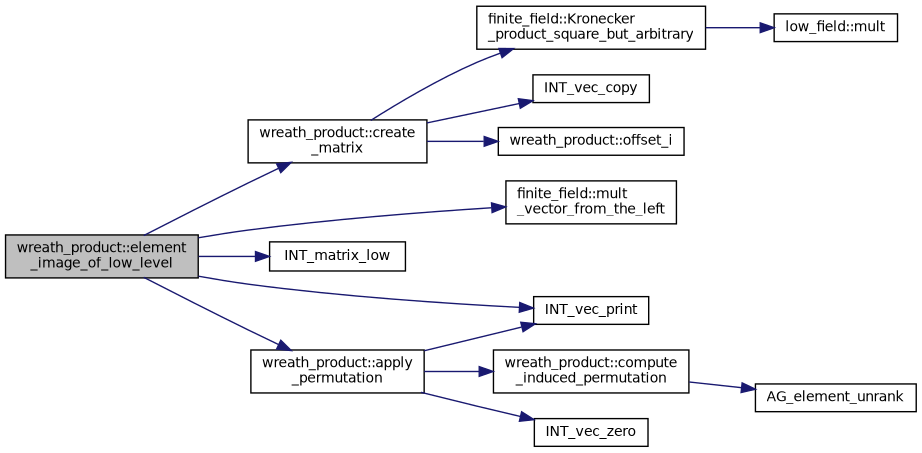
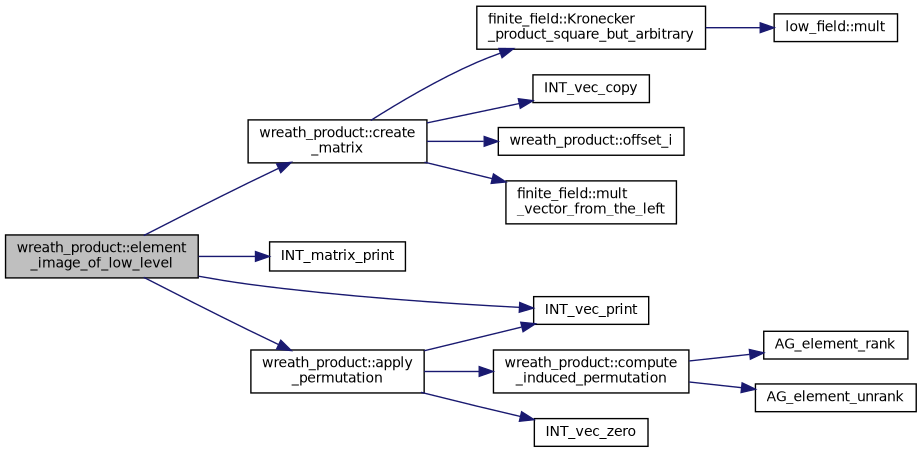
  digraph {
    rankdir=LR
    node [color=black fillcolor=white fontname=Helvetica fontsize=10 shape=record style=filled]
    edge [color=midnightblue fontname=Helvetica fontsize=10 labelfontname=Helvetica labelfontsize=10 style=solid]
    n1 [fillcolor=grey75 fontcolor=black height=0.2 label="wreath_product::element\l_image_of_low_level" width=0.4]
    n2 [height=0.2 label=INT_vec_print width=0.4]
    n3 [height=0.2 label="wreath_product::create\l_matrix" width=0.4]
-   n4 [height=0.2 label=INT_matrix_low width=0.4]
+   n4 [height=0.2 label=INT_matrix_print width=0.4]
    n5 [height=0.2 label="finite_field::mult\l_vector_from_the_left" width=0.4]
    n6 [height=0.2 label="wreath_product::apply\l_permutation" width=0.4]
    n7 [height=0.2 label=INT_vec_copy width=0.4]
    n8 [height=0.2 label="wreath_product::offset_i" width=0.4]
    n9 [height=0.2 label="finite_field::Kronecker\l_product_square_but_arbitrary" width=0.4]
    n10 [height=0.2 label=INT_vec_zero width=0.4]
    n11 [height=0.2 label="wreath_product::compute\l_induced_permutation" width=0.4]
    n12 [height=0.2 label="low_field::mult" width=0.4]
    n13 [height=0.2 label=AG_element_unrank width=0.4]
+   n14 [height=0.2 label=AG_element_rank width=0.4]
    n1 -> n2
    n1 -> n3
    n1 -> n4
-   n1 -> n5
+   n3 -> n5
    n1 -> n6
    n3 -> n7
    n3 -> n8
    n3 -> n9
    n6 -> n2
    n6 -> n10
    n6 -> n11
    n9 -> n12
    n11 -> n13
+   n11 -> n14
  }
